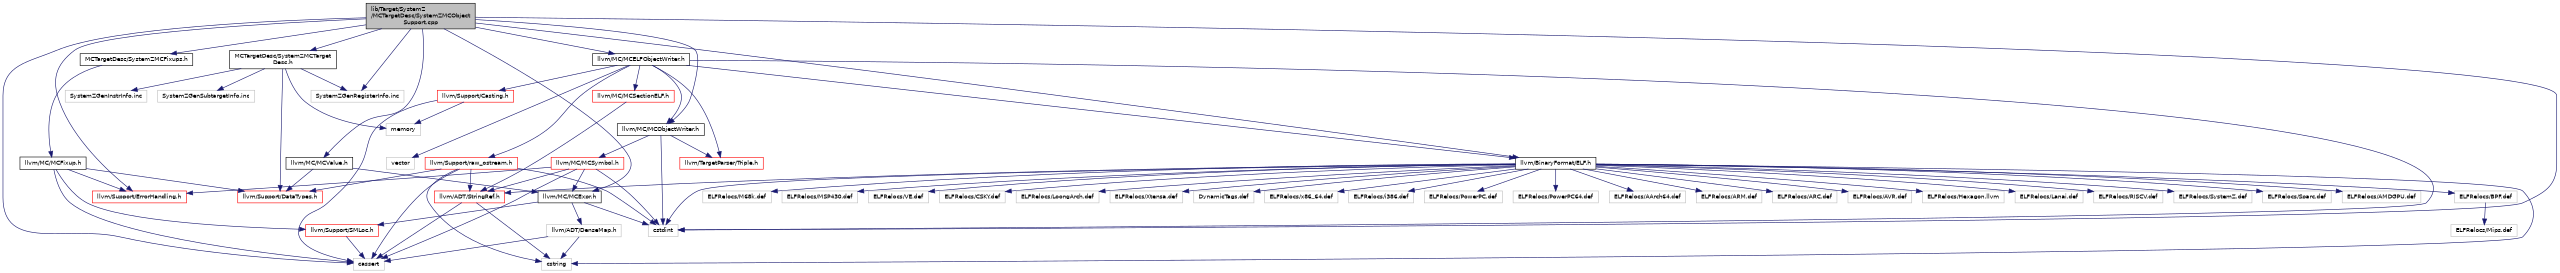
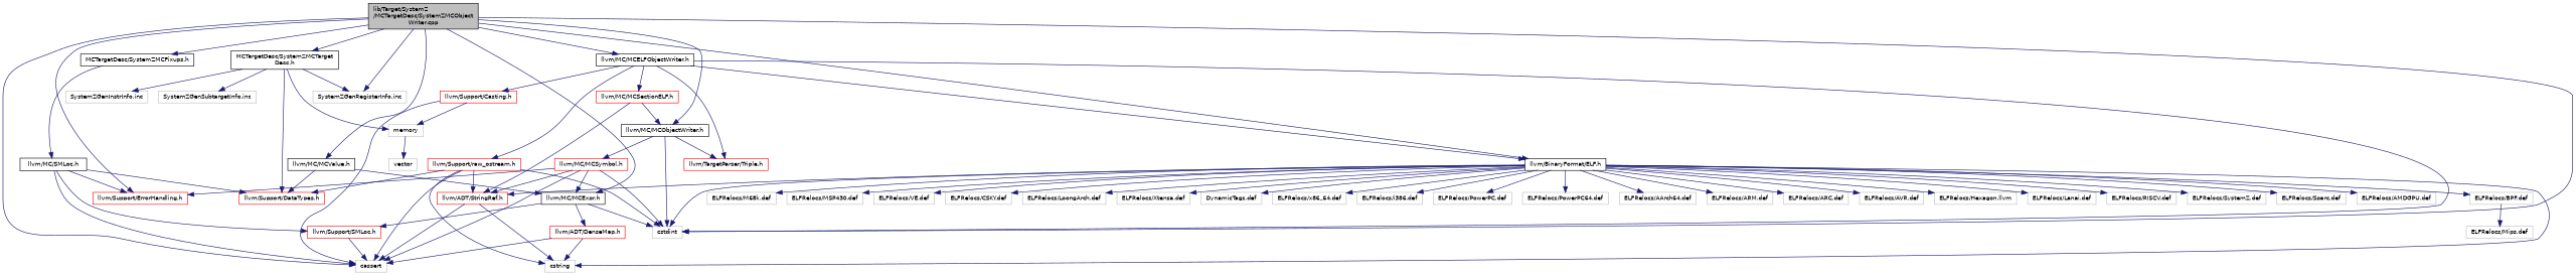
  digraph {
    node [color=grey75 fontname=Helvetica fontsize=10 shape=record]
    edge [color=midnightblue fontname=Helvetica fontsize=10 labelfontname=Helvetica labelfontsize=10 style=solid]
-   n1 [color=black fillcolor=grey75 fontcolor=black height=0.2 label="lib/Target/SystemZ\l/MCTargetDesc/SystemZMCObject\lSupport.cpp" style=filled width=0.4]
+   n1 [color=black fillcolor=grey75 fontcolor=black height=0.2 label="lib/Target/SystemZ\l/MCTargetDesc/SystemZMCObject\lWriter.cpp" style=filled width=0.4]
    n2 [color=black height=0.2 label="MCTargetDesc/SystemZMCFixups.h" width=0.4]
    n3 [color=red height=0.2 label="llvm/Support/ErrorHandling.h" width=0.4]
    n4 [height=0.2 label=cassert width=0.4]
    n5 [color=black height=0.2 label="MCTargetDesc/SystemZMCTarget\lDesc.h" width=0.4]
    n6 [color=black height=0.2 label="llvm/BinaryFormat/ELF.h" width=0.4]
    n7 [height=0.2 label=cstdint width=0.4]
    n8 [color=black height=0.2 label="llvm/MC/MCELFObjectWriter.h" width=0.4]
    n9 [color=black height=0.2 label="llvm/MC/MCObjectWriter.h" width=0.4]
    n10 [color=black height=0.2 label="llvm/MC/MCExpr.h" width=0.4]
    n11 [color=black height=0.2 label="llvm/MC/MCValue.h" width=0.4]
    n12 [height=0.2 label="SystemZGenRegisterInfo.inc" width=0.4]
-   n13 [color=black height=0.2 label="llvm/MC/MCFixup.h" width=0.4]
+   n13 [color=black height=0.2 label="llvm/MC/SMLoc.h" width=0.4]
    n14 [color=red height=0.2 label="llvm/Support/DataTypes.h" width=0.4]
    n15 [color=red height=0.2 label="llvm/Support/SMLoc.h" width=0.4]
    n16 [height=0.2 label=memory width=0.4]
    n17 [height=0.2 label="SystemZGenInstrInfo.inc" width=0.4]
    n18 [height=0.2 label="SystemZGenSubtargetInfo.inc" width=0.4]
    n19 [color=red height=0.2 label="llvm/ADT/StringRef.h" width=0.4]
    n20 [height=0.2 label=cstring width=0.4]
    n21 [height=0.2 label="ELFRelocs/x86_64.def" width=0.4]
    n22 [height=0.2 label="ELFRelocs/i386.def" width=0.4]
    n23 [height=0.2 label="ELFRelocs/PowerPC.def" width=0.4]
    n24 [height=0.2 label="ELFRelocs/PowerPC64.def" width=0.4]
    n25 [height=0.2 label="ELFRelocs/AArch64.def" width=0.4]
    n26 [height=0.2 label="ELFRelocs/ARM.def" width=0.4]
    n27 [height=0.2 label="ELFRelocs/ARC.def" width=0.4]
    n28 [height=0.2 label="ELFRelocs/AVR.def" width=0.4]
    n29 [height=0.2 label="ELFRelocs/Hexagon.llvm" width=0.4]
    n30 [height=0.2 label="ELFRelocs/Lanai.def" width=0.4]
    n31 [height=0.2 label="ELFRelocs/RISCV.def" width=0.4]
    n32 [height=0.2 label="ELFRelocs/SystemZ.def" width=0.4]
    n33 [height=0.2 label="ELFRelocs/Sparc.def" width=0.4]
    n34 [height=0.2 label="ELFRelocs/AMDGPU.def" width=0.4]
    n35 [height=0.2 label="ELFRelocs/BPF.def" width=0.4]
    n36 [height=0.2 label="ELFRelocs/M68k.def" width=0.4]
    n37 [height=0.2 label="ELFRelocs/MSP430.def" width=0.4]
    n38 [height=0.2 label="ELFRelocs/VE.def" width=0.4]
    n39 [height=0.2 label="ELFRelocs/CSKY.def" width=0.4]
    n40 [height=0.2 label="ELFRelocs/LoongArch.def" width=0.4]
    n41 [height=0.2 label="ELFRelocs/Xtensa.def" width=0.4]
    n42 [height=0.2 label="DynamicTags.def" width=0.4]
    n43 [color=red height=0.2 label="llvm/TargetParser/Triple.h" width=0.4]
    n44 [color=red height=0.2 label="llvm/MC/MCSectionELF.h" width=0.4]
    n45 [color=red height=0.2 label="llvm/Support/Casting.h" width=0.4]
    n46 [color=red height=0.2 label="llvm/Support/raw_ostream.h" width=0.4]
    n47 [height=0.2 label=vector width=0.4]
    n48 [color=red height=0.2 label="llvm/MC/MCSymbol.h" width=0.4]
-   n49 [height=0.2 label="llvm/ADT/DenseMap.h" width=0.4]
+   n49 [color=red height=0.2 label="llvm/ADT/DenseMap.h" width=0.4]
    n50 [height=0.2 label="ELFRelocs/Mips.def" width=0.4]
    n1 -> n2
    n1 -> n3
    n1 -> n4
    n1 -> n5
    n1 -> n6
    n1 -> n7
    n1 -> n8
    n1 -> n9
    n1 -> n10
    n1 -> n11
    n1 -> n12
    n2 -> n13
    n5 -> n12
    n5 -> n14
    n5 -> n16
    n5 -> n17
    n5 -> n18
    n6 -> n7
    n6 -> n19
    n6 -> n20
    n6 -> n21
    n6 -> n22
    n6 -> n23
    n6 -> n24
    n6 -> n25
    n6 -> n26
    n6 -> n27
    n6 -> n28
    n6 -> n29
    n6 -> n30
    n6 -> n31
    n6 -> n32
    n6 -> n33
    n6 -> n34
    n6 -> n35
    n6 -> n36
    n6 -> n37
    n6 -> n38
    n6 -> n39
    n6 -> n40
    n6 -> n41
    n6 -> n42
    n8 -> n6
    n8 -> n7
-   n8 -> n9
+   n44 -> n9
    n8 -> n43
    n8 -> n44
    n8 -> n45
    n8 -> n46
-   n8 -> n47
+   n16 -> n47
    n9 -> n7
    n9 -> n43
    n9 -> n48
    n10 -> n7
    n10 -> n15
    n10 -> n49
    n11 -> n10
    n11 -> n14
    n13 -> n3
    n13 -> n4
    n13 -> n14
    n13 -> n15
    n15 -> n4
    n19 -> n4
    n19 -> n20
    n35 -> n50
    n44 -> n19
    n45 -> n4
    n45 -> n16
    n46 -> n4
    n46 -> n7
    n46 -> n14
    n46 -> n19
    n46 -> n20
    n48 -> n3
    n48 -> n4
    n48 -> n7
    n48 -> n10
    n48 -> n19
    n49 -> n4
    n49 -> n20
  }
